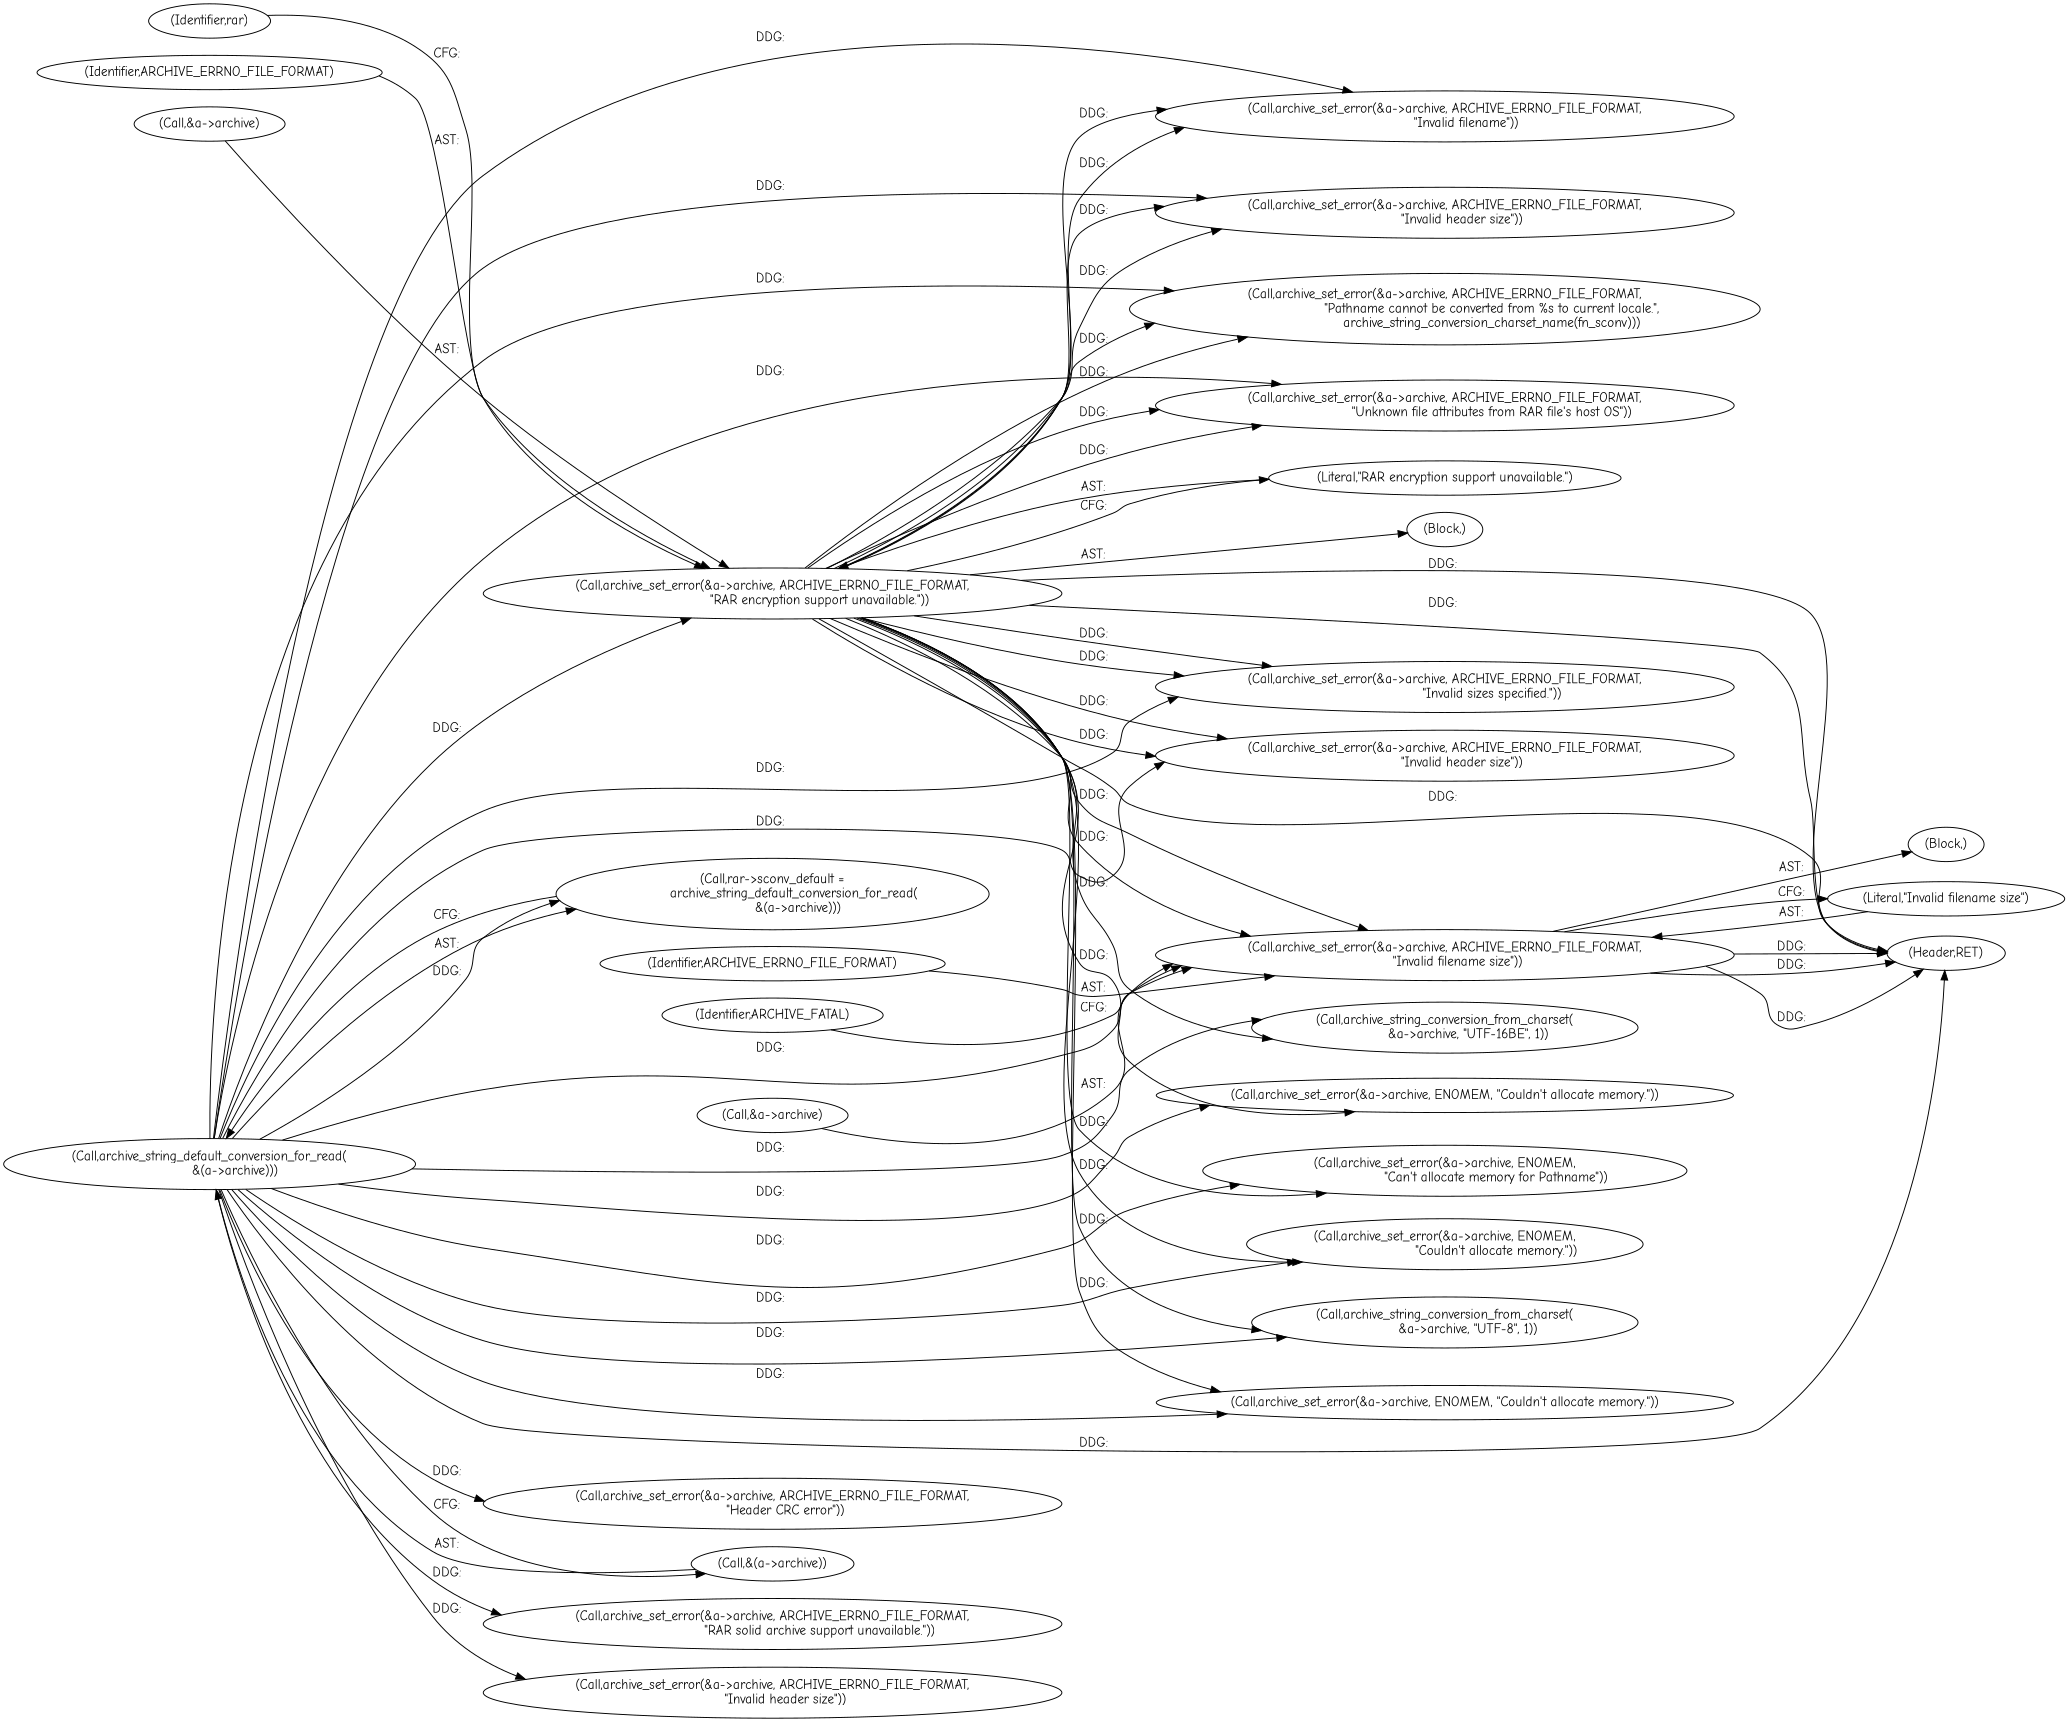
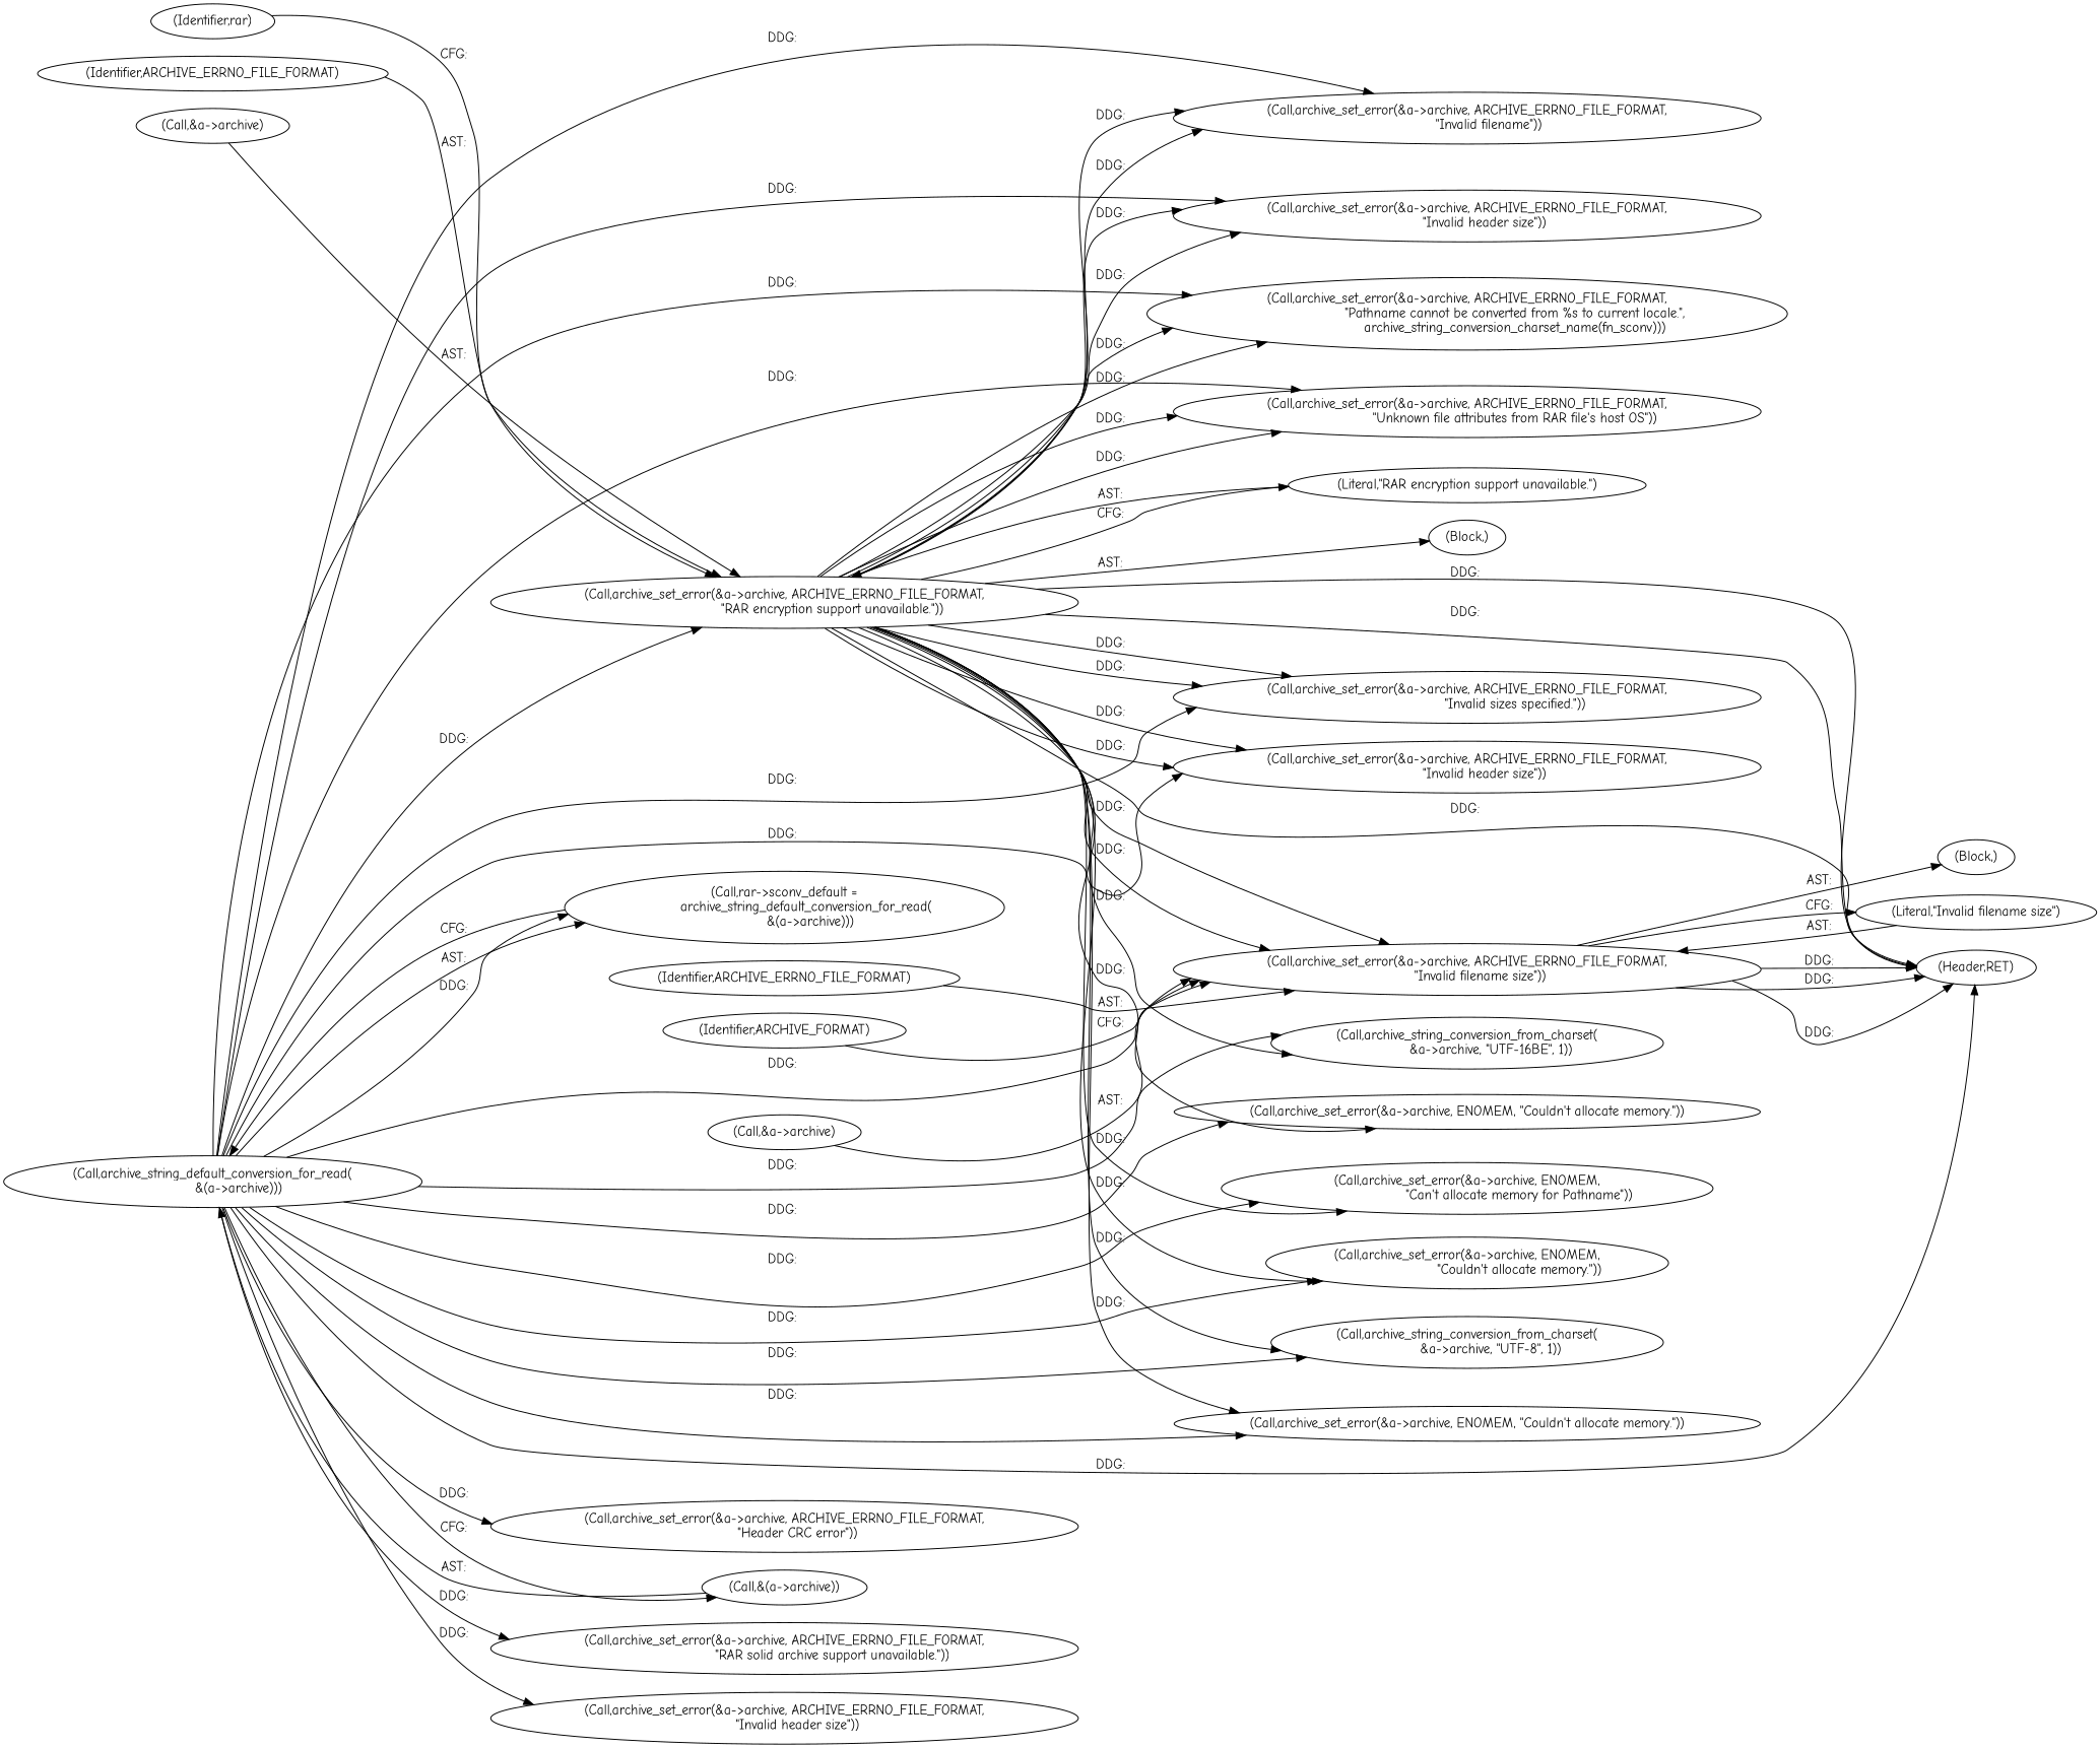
  digraph {
    fontname="Comic Neue"
    rankdir=LR
    node [fontname="Comic Neue"]
    edge [fontname="Comic Neue"]
    n1 [label="(Call,archive_set_error(&a->archive, ARCHIVE_ERRNO_FILE_FORMAT,\n      \"Invalid filename size\"))"]
    n2 [label="(Literal,\"Invalid filename size\")"]
    n3 [label="(Header,RET)"]
    n4 [label="(Block,)"]
    n5 [label="(Call,archive_set_error(&a->archive, ARCHIVE_ERRNO_FILE_FORMAT,\n                      \"RAR encryption support unavailable.\"))"]
    n6 [label="(Call,archive_set_error(&a->archive, ARCHIVE_ERRNO_FILE_FORMAT,\n                      \"Invalid sizes specified.\"))"]
    n7 [label="(Call,archive_set_error(&a->archive, ENOMEM, \"Couldn't allocate memory.\"))"]
    n8 [label="(Call,archive_set_error(&a->archive, ARCHIVE_ERRNO_FILE_FORMAT,\n        \"Invalid header size\"))"]
    n9 [label="(Literal,\"RAR encryption support unavailable.\")"]
    n10 [label="(Call,archive_set_error(&a->archive, ARCHIVE_ERRNO_FILE_FORMAT,\n          \"Invalid filename\"))"]
    n11 [label="(Call,archive_set_error(&a->archive, ARCHIVE_ERRNO_FILE_FORMAT,\n        \"Invalid header size\"))"]
    n12 [label="(Call,archive_string_conversion_from_charset(\n           &a->archive, \"UTF-16BE\", 1))"]
    n13 [label="(Call,archive_set_error(&a->archive, ENOMEM, \"Couldn't allocate memory.\"))"]
    n14 [label="(Call,archive_set_error(&a->archive, ARCHIVE_ERRNO_FILE_FORMAT,\n                      \"Pathname cannot be converted from %s to current locale.\",\n                      archive_string_conversion_charset_name(fn_sconv)))"]
    n15 [label="(Call,archive_set_error(&a->archive, ENOMEM,\n                        \"Can't allocate memory for Pathname\"))"]
    n16 [label="(Call,archive_set_error(&a->archive, ENOMEM,\n                        \"Couldn't allocate memory.\"))"]
    n17 [label="(Call,archive_set_error(&a->archive, ARCHIVE_ERRNO_FILE_FORMAT,\n                      \"Unknown file attributes from RAR file's host OS\"))"]
    n18 [label="(Block,)"]
    n19 [label="(Call,archive_string_conversion_from_charset(\n           &a->archive, \"UTF-8\", 1))"]
    n20 [label="(Call,archive_string_default_conversion_for_read(\n            &(a->archive)))"]
    n21 [label="(Call,archive_set_error(&a->archive, ARCHIVE_ERRNO_FILE_FORMAT,\n      \"Header CRC error\"))"]
    n22 [label="(Call,&(a->archive))"]
    n23 [label="(Call,archive_set_error(&a->archive, ARCHIVE_ERRNO_FILE_FORMAT,\n                      \"RAR solid archive support unavailable.\"))"]
    n24 [label="(Call,archive_set_error(&a->archive, ARCHIVE_ERRNO_FILE_FORMAT,\n      \"Invalid header size\"))"]
    n25 [label="(Call,rar->sconv_default =\n          archive_string_default_conversion_for_read(\n            &(a->archive)))"]
    n26 [label="(Call,&a->archive)"]
    n27 [label="(Identifier,ARCHIVE_ERRNO_FILE_FORMAT)"]
    n28 [label="(Identifier,ARCHIVE_ERRNO_FILE_FORMAT)"]
    n29 [label="(Call,&a->archive)"]
-   n30 [label="(Identifier,ARCHIVE_FATAL)"]
+   n30 [label="(Identifier,ARCHIVE_FORMAT)"]
    n31 [label="(Identifier,rar)"]
    n1 -> n2 [label="CFG: "]
    n1 -> n3 [label="DDG: "]
    n1 -> n3 [label="DDG: "]
    n1 -> n3 [label="DDG: "]
    n1 -> n4 [label="AST: "]
    n2 -> n1 [label="AST: "]
    n5 -> n1 [label="DDG: "]
    n5 -> n1 [label="DDG: "]
    n5 -> n3 [label="DDG: "]
    n5 -> n3 [label="DDG: "]
    n5 -> n3 [label="DDG: "]
    n5 -> n6 [label="DDG: "]
    n5 -> n6 [label="DDG: "]
    n5 -> n7 [label="DDG: "]
    n5 -> n8 [label="DDG: "]
    n5 -> n8 [label="DDG: "]
    n5 -> n9 [label="CFG: "]
    n5 -> n10 [label="DDG: "]
    n5 -> n10 [label="DDG: "]
    n5 -> n11 [label="DDG: "]
    n5 -> n11 [label="DDG: "]
    n5 -> n12 [label="DDG: "]
    n5 -> n13 [label="DDG: "]
    n5 -> n14 [label="DDG: "]
    n5 -> n14 [label="DDG: "]
    n5 -> n15 [label="DDG: "]
    n5 -> n16 [label="DDG: "]
    n5 -> n17 [label="DDG: "]
    n5 -> n17 [label="DDG: "]
    n5 -> n18 [label="AST: "]
    n5 -> n19 [label="DDG: "]
    n9 -> n5 [label="AST: "]
    n20 -> n1 [label="DDG: "]
    n20 -> n3 [label="DDG: "]
    n20 -> n5 [label="DDG: "]
    n20 -> n6 [label="DDG: "]
    n20 -> n7 [label="DDG: "]
    n20 -> n8 [label="DDG: "]
    n20 -> n10 [label="DDG: "]
    n20 -> n11 [label="DDG: "]
    n20 -> n12 [label="DDG: "]
    n20 -> n13 [label="DDG: "]
    n20 -> n14 [label="DDG: "]
    n20 -> n15 [label="DDG: "]
    n20 -> n16 [label="DDG: "]
    n20 -> n17 [label="DDG: "]
    n20 -> n19 [label="DDG: "]
    n20 -> n21 [label="DDG: "]
    n20 -> n22 [label="CFG: "]
    n20 -> n23 [label="DDG: "]
    n20 -> n24 [label="DDG: "]
    n20 -> n25 [label="AST: "]
    n20 -> n25 [label="DDG: "]
    n22 -> n20 [label="AST: "]
    n25 -> n20 [label="CFG: "]
    n26 -> n1 [label="AST: "]
    n27 -> n5 [label="AST: "]
    n28 -> n1 [label="AST: "]
    n29 -> n5 [label="AST: "]
    n30 -> n1 [label="CFG: "]
    n31 -> n5 [label="CFG: "]
  }
